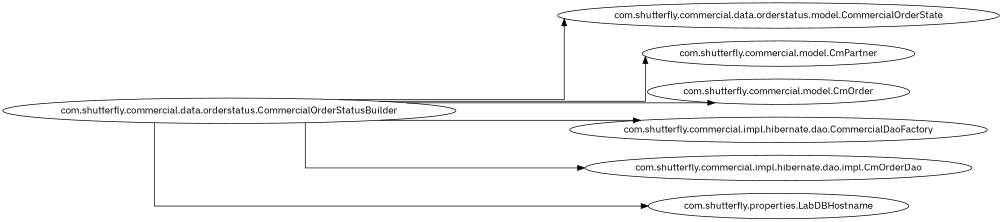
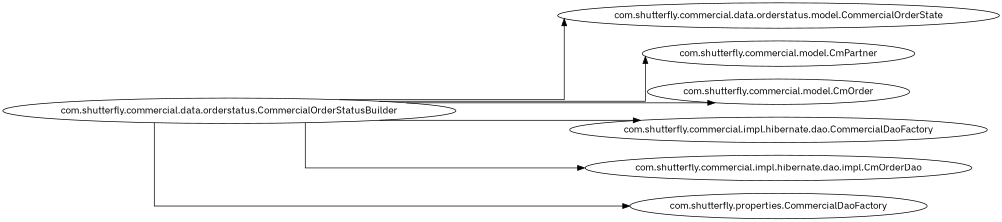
  digraph {
    concentrate=true
    fontname="IBM Plex Sans"
    rankdir=LR
    ranksep=2.0
    splines=ortho
    node [fontname="IBM Plex Sans"]
    edge [fontname="IBM Plex Sans"]
    "com.shutterfly.commercial.data.orderstatus.CommercialOrderStatusBuilder"
    "com.shutterfly.commercial.data.orderstatus.model.CommercialOrderState"
    "com.shutterfly.commercial.model.CmPartner"
    "com.shutterfly.commercial.model.CmOrder"
    "com.shutterfly.commercial.impl.hibernate.dao.CommercialDaoFactory"
    "com.shutterfly.commercial.impl.hibernate.dao.impl.CmOrderDao"
-   "com.shutterfly.properties.LabDBHostname"
+   "com.shutterfly.properties.LabDBHostname" [label="com.shutterfly.properties.CommercialDaoFactory"]
    "com.shutterfly.commercial.data.orderstatus.CommercialOrderStatusBuilder" -> "com.shutterfly.commercial.data.orderstatus.model.CommercialOrderState"
    "com.shutterfly.commercial.data.orderstatus.CommercialOrderStatusBuilder" -> "com.shutterfly.commercial.model.CmPartner"
    "com.shutterfly.commercial.data.orderstatus.CommercialOrderStatusBuilder" -> "com.shutterfly.commercial.model.CmOrder"
    "com.shutterfly.commercial.data.orderstatus.CommercialOrderStatusBuilder" -> "com.shutterfly.commercial.impl.hibernate.dao.CommercialDaoFactory"
    "com.shutterfly.commercial.data.orderstatus.CommercialOrderStatusBuilder" -> "com.shutterfly.commercial.impl.hibernate.dao.impl.CmOrderDao"
    "com.shutterfly.commercial.data.orderstatus.CommercialOrderStatusBuilder" -> "com.shutterfly.properties.LabDBHostname"
  }
